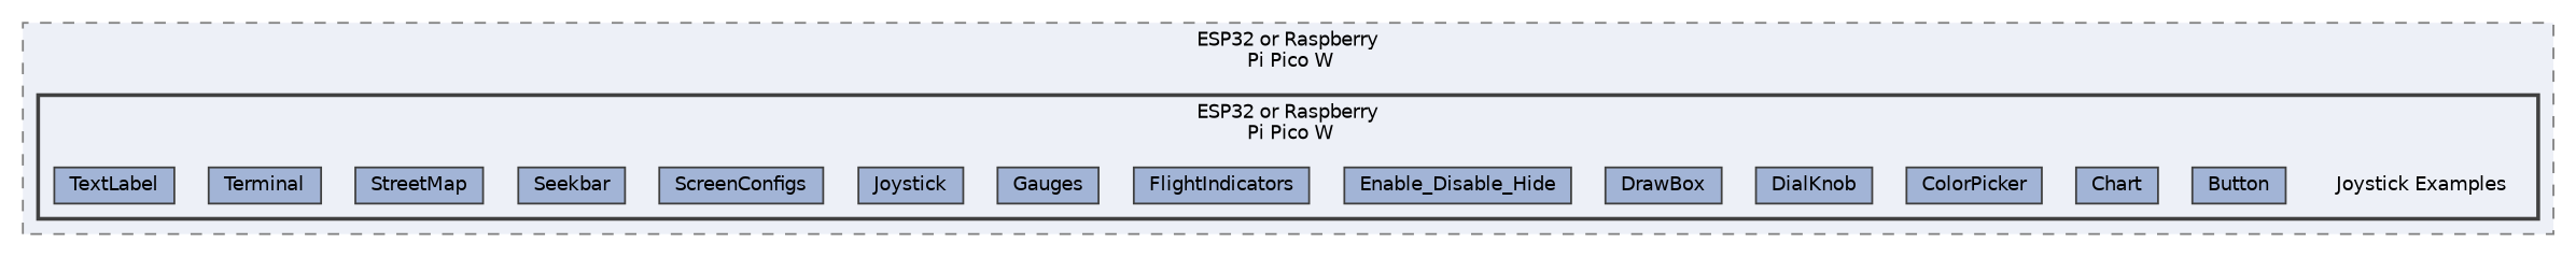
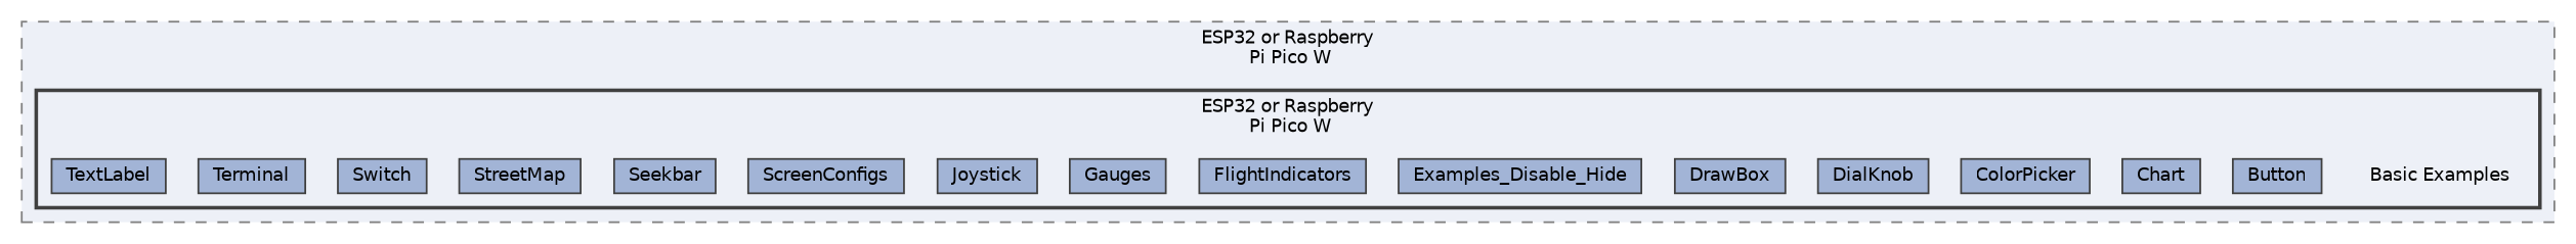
  digraph {
    compound=true
    node [fontname=Helvetica fontsize=10 shape=box color=grey25 fillcolor="#a2b4d6" style=filled]
-   n1 [height=0.2 label="Joystick Examples" shape=plaintext width=0.4 color="" fillcolor="" style=""]
+   n1 [height=0.2 label="Basic Examples" shape=plaintext width=0.4 color="" fillcolor="" style=""]
    n2 [height=0.2 label=Button width=0.4]
    n3 [height=0.2 label=Chart width=0.4]
    n4 [height=0.2 label=ColorPicker width=0.4]
    n5 [height=0.2 label=DialKnob width=0.4]
    n6 [height=0.2 label=DrawBox width=0.4]
-   n7 [height=0.2 label=Enable_Disable_Hide width=0.4]
+   n7 [height=0.2 label=Examples_Disable_Hide width=0.4]
    n8 [height=0.2 label=FlightIndicators width=0.4]
    n9 [height=0.2 label=Gauges width=0.4]
    n10 [height=0.2 label=Joystick width=0.4]
    n11 [height=0.2 label=ScreenConfigs width=0.4]
    n12 [height=0.2 label=Seekbar width=0.4]
    n13 [height=0.2 label=StreetMap width=0.4]
+   n14 [height=0.2 label=Switch width=0.4]
    n15 [height=0.2 label=Terminal width=0.4]
    n16 [height=0.2 label=TextLabel width=0.4]
    subgraph cluster_1 {
      bgcolor="#edf0f7"
      fontname=Helvetica
      fontsize=10
      label="ESP32 or Raspberry\l Pi Pico W"
      pencolor=grey50
      style="filled,dashed"
      subgraph cluster_2 {
        bgcolor="#edf0f7"
        fontname=Helvetica
        fontsize=10
        pencolor=grey25
        style="filled,bold"
        n1
        n2
        n3
        n4
        n5
        n6
        n7
        n8
        n9
        n10
        n11
        n12
        n13
+       n14
        n15
        n16
      }
    }
  }
